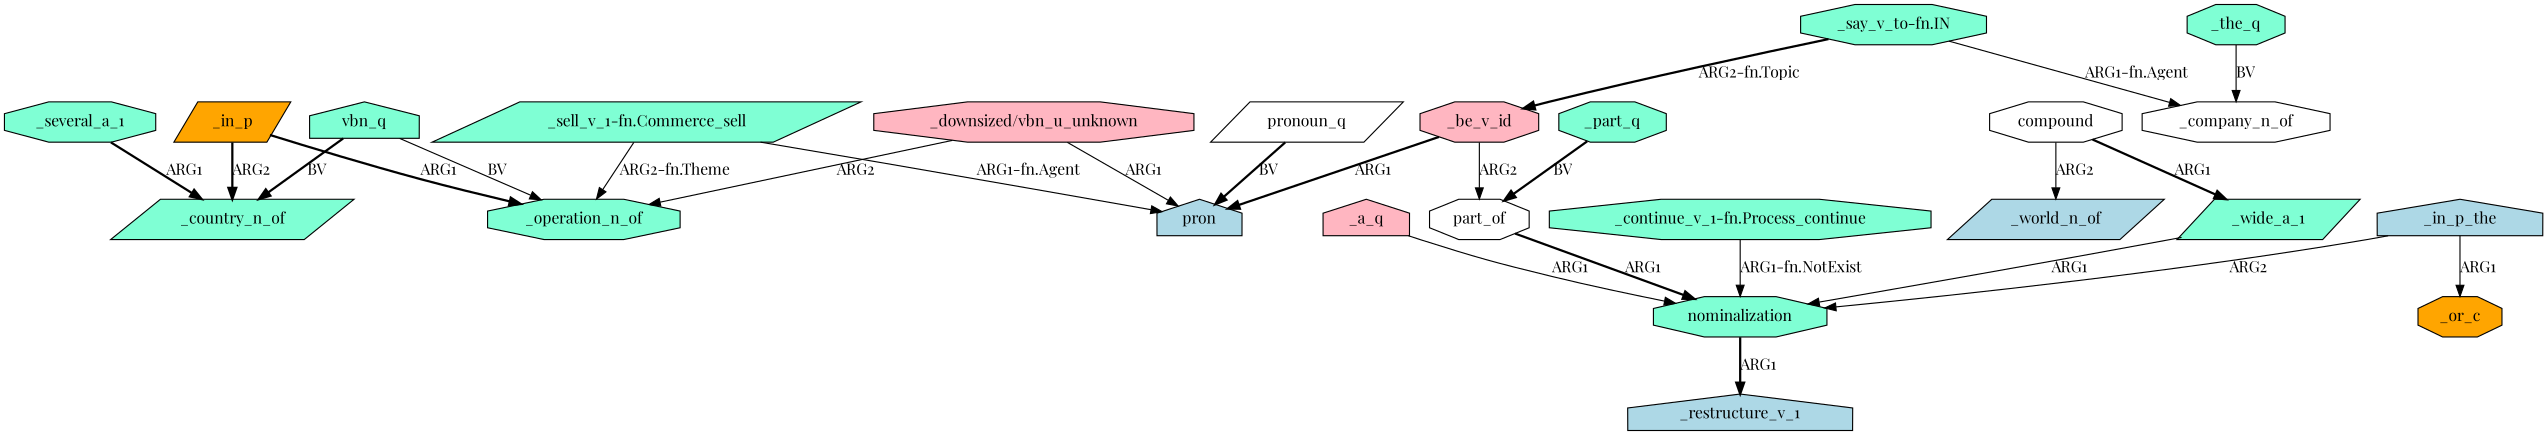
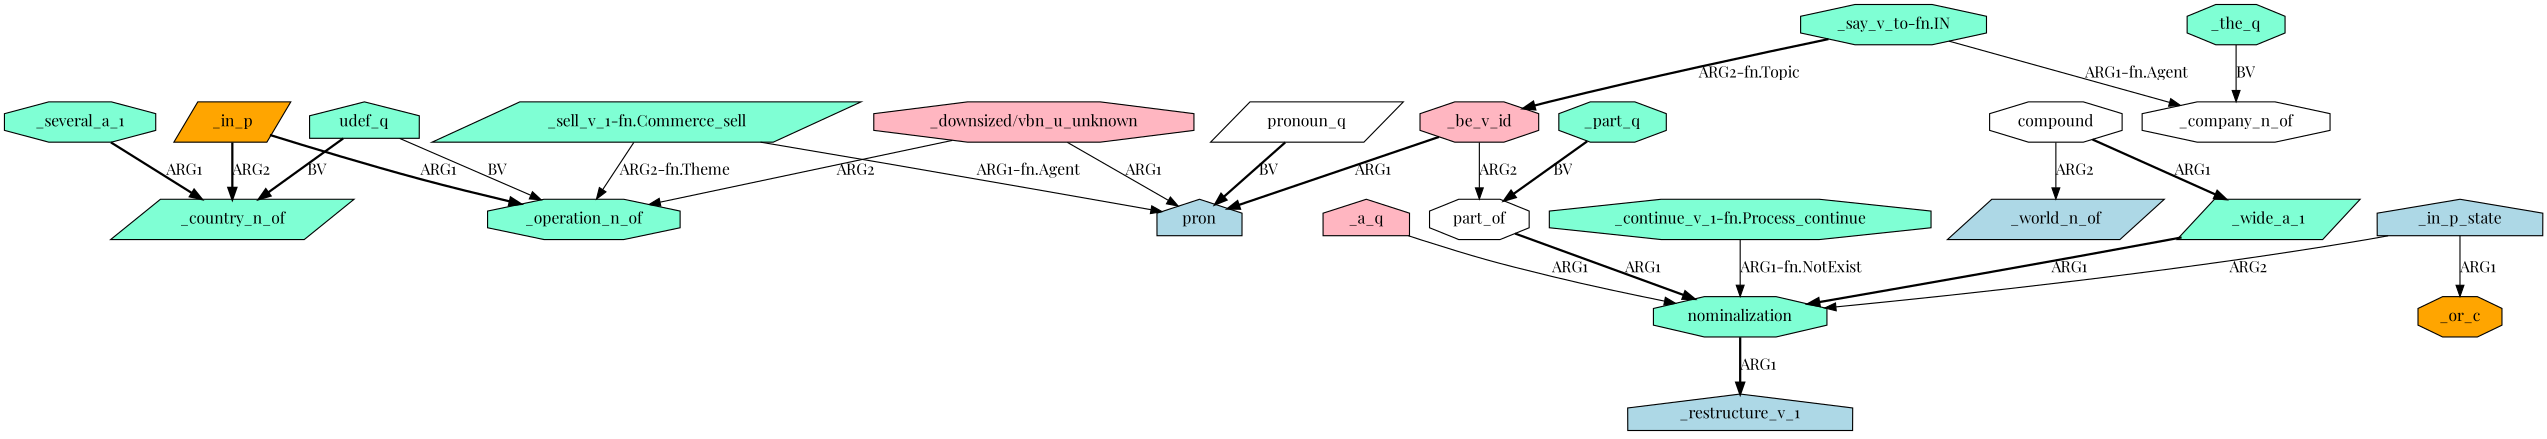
  digraph {
    fontname="Playfair Display"
    node [fillcolor=aquamarine fontname="Playfair Display" shape=octagon style=filled]
    edge [fontname="Playfair Display" style=solid]
    "_downsized/vbn_u_unknown" [fillcolor=lightpink]
    _operation_n_of
    pron [fillcolor=lightblue shape=house]
    compound [fillcolor=white]
    _world_n_of [fillcolor=lightblue shape=parallelogram]
    _wide_a_1 [shape=parallelogram]
    nominalization
    _in_p [fillcolor=orange shape=parallelogram]
    _country_n_of [shape=parallelogram]
-   udef_q [shape=house label=vbn_q]
+   udef_q [shape=house]
    _a_q [fillcolor=lightpink shape=house]
    _restructure_v_1 [fillcolor=lightblue shape=house]
    part_of [fillcolor=white]
    _be_v_id [fillcolor=lightpink]
    _company_n_of [fillcolor=white]
    _the_q
    _part_q
    "_say_v_to-fn.IN"
    pronoun_q [fillcolor=white shape=parallelogram]
    _several_a_1
    "_continue_v_1-fn.Process_continue"
-   _in_p_state [fillcolor=lightblue shape=house label=_in_p_the]
+   _in_p_state [fillcolor=lightblue shape=house]
    _or_c [fillcolor=orange]
    "_sell_v_1-fn.Commerce_sell" [shape=parallelogram]
    "_downsized/vbn_u_unknown" -> _operation_n_of [label=ARG2]
    "_downsized/vbn_u_unknown" -> pron [label=ARG1]
    compound -> _world_n_of [label=ARG2]
    compound -> _wide_a_1 [label=ARG1 style=bold]
-   _wide_a_1 -> nominalization [label=ARG1]
+   _wide_a_1 -> nominalization [label=ARG1 style=bold]
    nominalization -> _restructure_v_1 [label=ARG1 style=bold]
    _in_p -> _operation_n_of [label=ARG1 style=bold]
    _in_p -> _country_n_of [label=ARG2 style=bold]
    udef_q -> _operation_n_of [label=BV]
    udef_q -> _country_n_of [label=BV style=bold]
    _a_q -> nominalization [label=ARG1]
    part_of -> nominalization [label=ARG1 style=bold]
    _be_v_id -> pron [label=ARG1 style=bold]
    _be_v_id -> part_of [label=ARG2]
    _the_q -> _company_n_of [label=BV]
    _part_q -> part_of [label=BV style=bold]
    "_say_v_to-fn.IN" -> _be_v_id [label="ARG2-fn.Topic" style=bold]
    "_say_v_to-fn.IN" -> _company_n_of [label="ARG1-fn.Agent"]
    pronoun_q -> pron [label=BV style=bold]
    _several_a_1 -> _country_n_of [label=ARG1 style=bold]
    "_continue_v_1-fn.Process_continue" -> nominalization [label="ARG1-fn.NotExist"]
    _in_p_state -> nominalization [label=ARG2]
    _in_p_state -> _or_c [label=ARG1]
    "_sell_v_1-fn.Commerce_sell" -> _operation_n_of [label="ARG2-fn.Theme"]
    "_sell_v_1-fn.Commerce_sell" -> pron [label="ARG1-fn.Agent"]
  }
